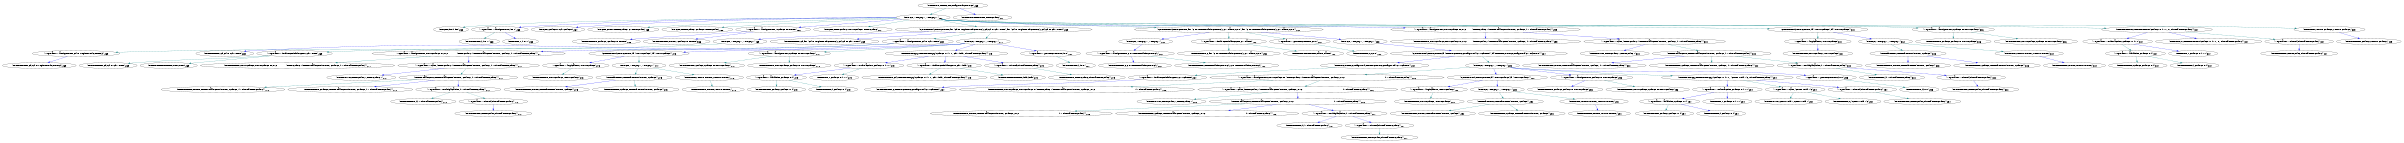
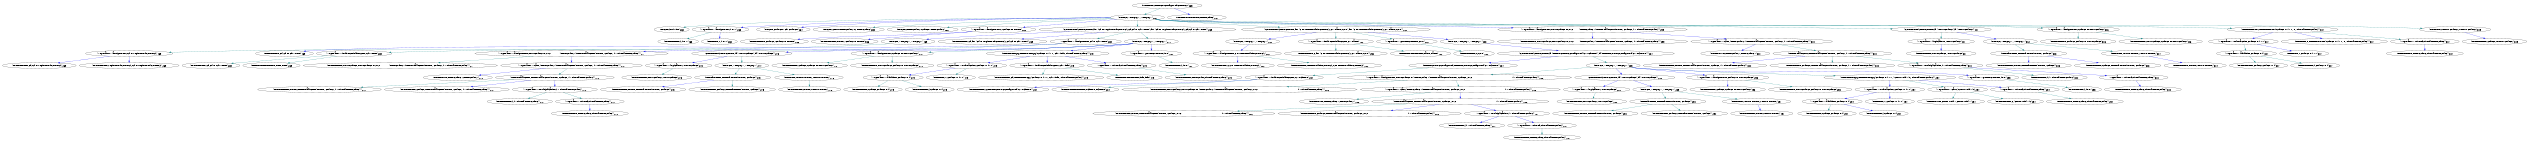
  digraph {
    edge [color=teal]
    n1 [label=<(METHOD,TIFFGetConfiguredCODECs)<SUB>265</SUB>>]
    n2 [label=<(BLOCK,&lt;empty&gt;,&lt;empty&gt;)<SUB>262</SUB>>]
    n3 [label=<(METHOD_RETURN,TIFFCodec)<SUB>261</SUB>>]
    n4 [label=<(LOCAL,int i: int)<SUB>263</SUB>>]
    n5 [label=<(&lt;operator&gt;.assignment,i = 1)<SUB>263</SUB>>]
    n6 [label=<(LOCAL,codec_t* cd: codec_t)<SUB>264</SUB>>]
    n7 [label=<(LOCAL,const TIFFCodec* c: TIFFCodec)<SUB>265</SUB>>]
    n8 [label=<(LOCAL,TIFFCodec* codecs: TIFFCodec)<SUB>266</SUB>>]
    n9 [label=<(&lt;operator&gt;.assignment,*codecs = NULL)<SUB>266</SUB>>]
-   n10 [label=<(LOCAL,TIFFCodec* new_codecs: TIFFCodec)<SUB>267</SUB>>]
    n11 [label=<(CONTROL_STRUCTURE,for (cd = registeredCODECS;cd;cd = cd-&gt;next),for (cd = registeredCODECS;cd;cd = cd-&gt;next))<SUB>269</SUB>>]
    n12 [label=<(CONTROL_STRUCTURE,for (c = _TIFFBuiltinCODECS;c-&gt;name;c++),for (c = _TIFFBuiltinCODECS;c-&gt;name;c++))<SUB>282</SUB>>]
    n13 [label=<(&lt;operator&gt;.assignment,new_codecs =\012        (TIFFCodec *)_TIFFreallocExt(NULL, codecs, i * sizeof(TIFFCodec)))<SUB>299</SUB>>]
    n14 [label=<(CONTROL_STRUCTURE,if (!new_codecs),if (!new_codecs))<SUB>301</SUB>>]
    n15 [label=<(&lt;operator&gt;.assignment,codecs = new_codecs)<SUB>306</SUB>>]
    n16 [label=<(_TIFFmemset,_TIFFmemset(codecs + i - 1, 0, sizeof(TIFFCodec)))<SUB>307</SUB>>]
    n17 [label=<(RETURN,return codecs;,return codecs;)<SUB>309</SUB>>]
    n18 [label=<(IDENTIFIER,i,i = 1)<SUB>263</SUB>>]
    n19 [label=<(LITERAL,1,i = 1)<SUB>263</SUB>>]
    n20 [label=<(IDENTIFIER,codecs,*codecs = NULL)<SUB>266</SUB>>]
    n21 [label=<(IDENTIFIER,NULL,*codecs = NULL)<SUB>966</SUB>>]
    n22 [label=<(BLOCK,&lt;empty&gt;,&lt;empty&gt;)<SUB>269</SUB>>]
    n23 [label=<(IDENTIFIER,cd,for (cd = registeredCODECS;cd;cd = cd-&gt;next))<SUB>269</SUB>>]
    n24 [label=<(&lt;operator&gt;.assignment,cd = cd-&gt;next)<SUB>269</SUB>>]
    n25 [label=<(BLOCK,&lt;empty&gt;,&lt;empty&gt;)<SUB>270</SUB>>]
    n26 [label=<(BLOCK,&lt;empty&gt;,&lt;empty&gt;)<SUB>282</SUB>>]
    n27 [label=<(&lt;operator&gt;.indirectFieldAccess,c-&gt;name)<SUB>282</SUB>>]
    n28 [label=<(&lt;operator&gt;.postIncrement,c++)<SUB>282</SUB>>]
    n29 [label=<(BLOCK,&lt;empty&gt;,&lt;empty&gt;)<SUB>283</SUB>>]
    n30 [label=<(IDENTIFIER,new_codecs,new_codecs =\012        (TIFFCodec *)_TIFFreallocExt(NULL, codecs, i * sizeof(TIFFCodec)))<SUB>299</SUB>>]
    n31 [label=<(&lt;operator&gt;.cast,(TIFFCodec *)_TIFFreallocExt(NULL, codecs, i * sizeof(TIFFCodec)))<SUB>300</SUB>>]
    n32 [label=<(&lt;operator&gt;.logicalNot,!new_codecs)<SUB>301</SUB>>]
    n33 [label=<(BLOCK,&lt;empty&gt;,&lt;empty&gt;)<SUB>302</SUB>>]
    n34 [label=<(IDENTIFIER,codecs,codecs = new_codecs)<SUB>306</SUB>>]
    n35 [label=<(IDENTIFIER,new_codecs,codecs = new_codecs)<SUB>306</SUB>>]
    n36 [label=<(&lt;operator&gt;.subtraction,codecs + i - 1)<SUB>307</SUB>>]
    n37 [label=<(LITERAL,0,_TIFFmemset(codecs + i - 1, 0, sizeof(TIFFCodec)))<SUB>307</SUB>>]
    n38 [label=<(&lt;operator&gt;.sizeOf,sizeof(TIFFCodec))<SUB>307</SUB>>]
    n39 [label=<(IDENTIFIER,codecs,return codecs;)<SUB>309</SUB>>]
    n40 [label=<(&lt;operator&gt;.assignment,cd = registeredCODECS)<SUB>269</SUB>>]
    n41 [label=<(IDENTIFIER,cd,cd = cd-&gt;next)<SUB>269</SUB>>]
    n42 [label=<(&lt;operator&gt;.indirectFieldAccess,cd-&gt;next)<SUB>269</SUB>>]
    n43 [label=<(&lt;operator&gt;.assignment,new_codecs =\012            (TIFFCodec *)_TIFFreallocExt(NULL, codecs, i * sizeof(TIFFCodec)))<SUB>271</SUB>>]
    n44 [label=<(CONTROL_STRUCTURE,if (!new_codecs),if (!new_codecs))<SUB>273</SUB>>]
    n45 [label=<(&lt;operator&gt;.assignment,codecs = new_codecs)<SUB>278</SUB>>]
    n46 [label=<(_TIFFmemcpy,_TIFFmemcpy(codecs + i - 1, cd-&gt;info, sizeof(TIFFCodec)))<SUB>279</SUB>>]
    n47 [label=<(&lt;operator&gt;.postIncrement,i++)<SUB>280</SUB>>]
    n48 [label=<(IDENTIFIER,cd,cd = registeredCODECS)<SUB>269</SUB>>]
+   n49 [label=<(IDENTIFIER,registeredCODECS,cd = registeredCODECS)<SUB>269</SUB>>]
    n50 [label=<(IDENTIFIER,cd,cd = cd-&gt;next)<SUB>269</SUB>>]
    n51 [label=<(FIELD_IDENTIFIER,next,next)<SUB>269</SUB>>]
    n52 [label=<(IDENTIFIER,new_codecs,new_codecs =\012            (TIFFCodec *)_TIFFreallocExt(NULL, codecs, i * sizeof(TIFFCodec)))<SUB>271</SUB>>]
    n53 [label=<(&lt;operator&gt;.cast,(TIFFCodec *)_TIFFreallocExt(NULL, codecs, i * sizeof(TIFFCodec)))<SUB>272</SUB>>]
    n54 [label=<(&lt;operator&gt;.logicalNot,!new_codecs)<SUB>273</SUB>>]
    n55 [label=<(BLOCK,&lt;empty&gt;,&lt;empty&gt;)<SUB>274</SUB>>]
    n56 [label=<(IDENTIFIER,codecs,codecs = new_codecs)<SUB>278</SUB>>]
    n57 [label=<(IDENTIFIER,new_codecs,codecs = new_codecs)<SUB>278</SUB>>]
    n58 [label=<(&lt;operator&gt;.subtraction,codecs + i - 1)<SUB>279</SUB>>]
    n59 [label=<(&lt;operator&gt;.indirectFieldAccess,cd-&gt;info)<SUB>279</SUB>>]
    n60 [label=<(&lt;operator&gt;.sizeOf,sizeof(TIFFCodec))<SUB>279</SUB>>]
    n61 [label=<(IDENTIFIER,i,i++)<SUB>280</SUB>>]
    n62 [label=<(UNKNOWN,TIFFCodec *,TIFFCodec *)<SUB>272</SUB>>]
    n63 [label=<(_TIFFreallocExt,_TIFFreallocExt(NULL, codecs, i * sizeof(TIFFCodec)))<SUB>272</SUB>>]
    n64 [label=<(IDENTIFIER,NULL,_TIFFreallocExt(NULL, codecs, i * sizeof(TIFFCodec)))<SUB>272</SUB>>]
    n65 [label=<(IDENTIFIER,codecs,_TIFFreallocExt(NULL, codecs, i * sizeof(TIFFCodec)))<SUB>272</SUB>>]
    n66 [label=<(&lt;operator&gt;.multiplication,i * sizeof(TIFFCodec))<SUB>272</SUB>>]
    n67 [label=<(IDENTIFIER,i,i * sizeof(TIFFCodec))<SUB>272</SUB>>]
    n68 [label=<(&lt;operator&gt;.sizeOf,sizeof(TIFFCodec))<SUB>272</SUB>>]
    n69 [label=<(IDENTIFIER,TIFFCodec,sizeof(TIFFCodec))<SUB>272</SUB>>]
    n70 [label=<(IDENTIFIER,new_codecs,!new_codecs)<SUB>273</SUB>>]
    n71 [label=<(_TIFFfreeExt,_TIFFfreeExt(NULL, codecs))<SUB>275</SUB>>]
    n72 [label=<(RETURN,return NULL;,return NULL;)<SUB>276</SUB>>]
    n73 [label=<(IDENTIFIER,NULL,_TIFFfreeExt(NULL, codecs))<SUB>275</SUB>>]
    n74 [label=<(IDENTIFIER,codecs,_TIFFfreeExt(NULL, codecs))<SUB>275</SUB>>]
    n75 [label=<(IDENTIFIER,NULL,return NULL;)<SUB>276</SUB>>]
    n76 [label=<(&lt;operator&gt;.addition,codecs + i)<SUB>279</SUB>>]
    n77 [label=<(LITERAL,1,codecs + i - 1)<SUB>279</SUB>>]
    n78 [label=<(IDENTIFIER,cd,_TIFFmemcpy(codecs + i - 1, cd-&gt;info, sizeof(TIFFCodec)))<SUB>279</SUB>>]
    n79 [label=<(FIELD_IDENTIFIER,info,info)<SUB>279</SUB>>]
    n80 [label=<(IDENTIFIER,TIFFCodec,sizeof(TIFFCodec))<SUB>279</SUB>>]
    n81 [label=<(IDENTIFIER,codecs,codecs + i)<SUB>279</SUB>>]
    n82 [label=<(IDENTIFIER,i,codecs + i)<SUB>279</SUB>>]
    n83 [label=<(&lt;operator&gt;.assignment,c = _TIFFBuiltinCODECS)<SUB>282</SUB>>]
    n84 [label=<(IDENTIFIER,c,for (c = _TIFFBuiltinCODECS;c-&gt;name;c++))<SUB>252</SUB>>]
    n85 [label=<(FIELD_IDENTIFIER,name,name)<SUB>282</SUB>>]
    n86 [label=<(IDENTIFIER,c,c++)<SUB>282</SUB>>]
    n87 [label=<(CONTROL_STRUCTURE,if (TIFFIsCODECConfigured(c-&gt;scheme)),if (TIFFIsCODECConfigured(c-&gt;scheme)))<SUB>284</SUB>>]
    n88 [label=<(IDENTIFIER,c,c = _TIFFBuiltinCODECS)<SUB>282</SUB>>]
    n89 [label=<(IDENTIFIER,_TIFFBuiltinCODECS,c = _TIFFBuiltinCODECS)<SUB>282</SUB>>]
    n90 [label=<(TIFFIsCODECConfigured,TIFFIsCODECConfigured(c-&gt;scheme))<SUB>284</SUB>>]
    n91 [label=<(BLOCK,&lt;empty&gt;,&lt;empty&gt;)<SUB>285</SUB>>]
    n92 [label=<(&lt;operator&gt;.indirectFieldAccess,c-&gt;scheme)<SUB>284</SUB>>]
    n93 [label=<(&lt;operator&gt;.assignment,new_codecs = (TIFFCodec *)_TIFFreallocExt(NULL, codecs,\012                                                      i * sizeof(TIFFCodec)))<SUB>286</SUB>>]
    n94 [label=<(CONTROL_STRUCTURE,if (!new_codecs),if (!new_codecs))<SUB>288</SUB>>]
    n95 [label=<(&lt;operator&gt;.assignment,codecs = new_codecs)<SUB>293</SUB>>]
    n96 [label=<(_TIFFmemcpy,_TIFFmemcpy(codecs + i - 1, (const void *)c, sizeof(TIFFCodec)))<SUB>294</SUB>>]
    n97 [label=<(&lt;operator&gt;.postIncrement,i++)<SUB>295</SUB>>]
    n98 [label=<(IDENTIFIER,c,TIFFIsCODECConfigured(c-&gt;scheme))<SUB>284</SUB>>]
+   n99 [label=<(FIELD_IDENTIFIER,scheme,scheme)<SUB>284</SUB>>]
    n100 [label=<(IDENTIFIER,new_codecs,new_codecs = (TIFFCodec *)_TIFFreallocExt(NULL, codecs,\012                                                      i * sizeof(TIFFCodec)))<SUB>286</SUB>>]
    n101 [label=<(&lt;operator&gt;.cast,(TIFFCodec *)_TIFFreallocExt(NULL, codecs,\012                                                      i * sizeof(TIFFCodec)))<SUB>286</SUB>>]
    n102 [label=<(&lt;operator&gt;.logicalNot,!new_codecs)<SUB>288</SUB>>]
    n103 [label=<(BLOCK,&lt;empty&gt;,&lt;empty&gt;)<SUB>289</SUB>>]
    n104 [label=<(IDENTIFIER,codecs,codecs = new_codecs)<SUB>293</SUB>>]
    n105 [label=<(IDENTIFIER,new_codecs,codecs = new_codecs)<SUB>293</SUB>>]
    n106 [label=<(&lt;operator&gt;.subtraction,codecs + i - 1)<SUB>294</SUB>>]
    n107 [label=<(&lt;operator&gt;.cast,(const void *)c)<SUB>294</SUB>>]
    n108 [label=<(&lt;operator&gt;.sizeOf,sizeof(TIFFCodec))<SUB>294</SUB>>]
    n109 [label=<(IDENTIFIER,i,i++)<SUB>295</SUB>>]
    n110 [label=<(UNKNOWN,TIFFCodec *,TIFFCodec *)<SUB>286</SUB>>]
    n111 [label=<(_TIFFreallocExt,_TIFFreallocExt(NULL, codecs,\012                                                      i * sizeof(TIFFCodec)))<SUB>286</SUB>>]
    n112 [label=<(IDENTIFIER,NULL,_TIFFreallocExt(NULL, codecs,\012                                                      i * sizeof(TIFFCodec)))<SUB>286</SUB>>]
    n113 [label=<(IDENTIFIER,codecs,_TIFFreallocExt(NULL, codecs,\012                                                      i * sizeof(TIFFCodec)))<SUB>286</SUB>>]
    n114 [label=<(&lt;operator&gt;.multiplication,i * sizeof(TIFFCodec))<SUB>287</SUB>>]
    n115 [label=<(IDENTIFIER,i,i * sizeof(TIFFCodec))<SUB>287</SUB>>]
    n116 [label=<(&lt;operator&gt;.sizeOf,sizeof(TIFFCodec))<SUB>287</SUB>>]
    n117 [label=<(IDENTIFIER,TIFFCodec,sizeof(TIFFCodec))<SUB>287</SUB>>]
    n118 [label=<(IDENTIFIER,new_codecs,!new_codecs)<SUB>288</SUB>>]
    n119 [label=<(_TIFFfreeExt,_TIFFfreeExt(NULL, codecs))<SUB>290</SUB>>]
    n120 [label=<(RETURN,return NULL;,return NULL;)<SUB>291</SUB>>]
    n121 [label=<(IDENTIFIER,NULL,_TIFFfreeExt(NULL, codecs))<SUB>290</SUB>>]
    n122 [label=<(IDENTIFIER,codecs,_TIFFfreeExt(NULL, codecs))<SUB>290</SUB>>]
    n123 [label=<(IDENTIFIER,NULL,return NULL;)<SUB>291</SUB>>]
    n124 [label=<(&lt;operator&gt;.addition,codecs + i)<SUB>294</SUB>>]
    n125 [label=<(LITERAL,1,codecs + i - 1)<SUB>294</SUB>>]
    n126 [label=<(UNKNOWN,const void *,const void *)<SUB>294</SUB>>]
    n127 [label=<(IDENTIFIER,c,(const void *)c)<SUB>294</SUB>>]
    n128 [label=<(IDENTIFIER,TIFFCodec,sizeof(TIFFCodec))<SUB>294</SUB>>]
    n129 [label=<(IDENTIFIER,codecs,codecs + i)<SUB>294</SUB>>]
    n130 [label=<(IDENTIFIER,i,codecs + i)<SUB>294</SUB>>]
    n131 [label=<(UNKNOWN,TIFFCodec *,TIFFCodec *)<SUB>300</SUB>>]
    n132 [label=<(_TIFFreallocExt,_TIFFreallocExt(NULL, codecs, i * sizeof(TIFFCodec)))<SUB>300</SUB>>]
    n133 [label=<(IDENTIFIER,NULL,_TIFFreallocExt(NULL, codecs, i * sizeof(TIFFCodec)))<SUB>300</SUB>>]
    n134 [label=<(IDENTIFIER,codecs,_TIFFreallocExt(NULL, codecs, i * sizeof(TIFFCodec)))<SUB>300</SUB>>]
    n135 [label=<(&lt;operator&gt;.multiplication,i * sizeof(TIFFCodec))<SUB>300</SUB>>]
    n136 [label=<(IDENTIFIER,i,i * sizeof(TIFFCodec))<SUB>300</SUB>>]
    n137 [label=<(&lt;operator&gt;.sizeOf,sizeof(TIFFCodec))<SUB>300</SUB>>]
    n138 [label=<(IDENTIFIER,TIFFCodec,sizeof(TIFFCodec))<SUB>300</SUB>>]
    n139 [label=<(IDENTIFIER,new_codecs,!new_codecs)<SUB>301</SUB>>]
    n140 [label=<(_TIFFfreeExt,_TIFFfreeExt(NULL, codecs))<SUB>303</SUB>>]
    n141 [label=<(RETURN,return NULL;,return NULL;)<SUB>304</SUB>>]
    n142 [label=<(IDENTIFIER,NULL,_TIFFfreeExt(NULL, codecs))<SUB>303</SUB>>]
    n143 [label=<(IDENTIFIER,codecs,_TIFFfreeExt(NULL, codecs))<SUB>303</SUB>>]
    n144 [label=<(IDENTIFIER,NULL,return NULL;)<SUB>304</SUB>>]
    n145 [label=<(&lt;operator&gt;.addition,codecs + i)<SUB>307</SUB>>]
    n146 [label=<(LITERAL,1,codecs + i - 1)<SUB>307</SUB>>]
    n147 [label=<(IDENTIFIER,TIFFCodec,sizeof(TIFFCodec))<SUB>307</SUB>>]
    n148 [label=<(IDENTIFIER,codecs,codecs + i)<SUB>307</SUB>>]
    n149 [label=<(IDENTIFIER,i,codecs + i)<SUB>307</SUB>>]
    n1 -> n2
    n1 -> n3 [color=blue]
    n2 -> n4
    n2 -> n5 [color=blue]
    n2 -> n6 [color=blue]
    n2 -> n7
    n2 -> n8
    n2 -> n9 [color=blue]
-   n2 -> n10
    n2 -> n11
    n2 -> n12
    n2 -> n13 [color=blue]
    n2 -> n14
    n2 -> n15
    n2 -> n16
    n2 -> n17
    n5 -> n18
    n5 -> n19 [color=blue]
    n9 -> n20 [color=blue]
    n9 -> n21 [color=blue]
    n11 -> n22 [color=blue]
    n11 -> n23 [color=blue]
    n11 -> n24
    n11 -> n25
    n12 -> n26 [color=blue]
    n12 -> n27
    n12 -> n28
    n12 -> n29 [color=blue]
    n13 -> n30 [color=blue]
    n13 -> n31 [color=blue]
    n14 -> n32
    n14 -> n33 [color=blue]
    n15 -> n34
    n15 -> n35
    n16 -> n36 [color=blue]
    n16 -> n37 [color=blue]
    n16 -> n38
    n17 -> n39 [color=blue]
    n22 -> n40
    n24 -> n41 [color=blue]
    n24 -> n42
    n25 -> n43 [color=blue]
    n25 -> n44 [color=blue]
    n25 -> n45
    n25 -> n46 [color=blue]
    n25 -> n47 [color=blue]
    n26 -> n83 [color=blue]
    n27 -> n84
    n27 -> n85
    n28 -> n86
    n29 -> n87 [color=blue]
    n31 -> n131 [color=blue]
    n31 -> n132
    n32 -> n139 [color=blue]
    n33 -> n140
    n33 -> n141
    n36 -> n145
    n36 -> n146 [color=blue]
    n38 -> n147 [color=blue]
    n40 -> n48 [color=blue]
+   n40 -> n49 [color=blue]
    n42 -> n50
    n42 -> n51
    n43 -> n52
    n43 -> n53 [color=blue]
    n44 -> n54 [color=blue]
    n44 -> n55
    n45 -> n56
    n45 -> n57
    n46 -> n58 [color=blue]
    n46 -> n59 [color=blue]
    n46 -> n60 [color=blue]
    n47 -> n61
    n53 -> n62 [color=blue]
    n53 -> n63
    n54 -> n70
    n55 -> n71
    n55 -> n72
    n58 -> n76 [color=blue]
    n58 -> n77
    n59 -> n78
    n59 -> n79
    n60 -> n80
    n63 -> n64
    n63 -> n65 [color=blue]
    n63 -> n66 [color=blue]
    n66 -> n67
    n66 -> n68
    n68 -> n69 [color=blue]
    n71 -> n73 [color=blue]
    n71 -> n74
    n72 -> n75
    n76 -> n81
    n76 -> n82
    n83 -> n88 [color=blue]
    n83 -> n89
    n87 -> n90 [color=blue]
    n87 -> n91
    n90 -> n92
    n91 -> n93
    n91 -> n94 [color=blue]
    n91 -> n95 [color=blue]
    n91 -> n96
    n91 -> n97 [color=blue]
    n92 -> n98 [color=blue]
+   n92 -> n99
    n93 -> n100
    n93 -> n101
    n94 -> n102 [color=blue]
    n94 -> n103 [color=blue]
    n95 -> n104 [color=blue]
    n95 -> n105
    n96 -> n106 [color=blue]
    n96 -> n107
    n96 -> n108 [color=blue]
    n97 -> n109
    n101 -> n110
    n101 -> n111 [color=blue]
    n102 -> n118
    n103 -> n119
    n103 -> n120
    n106 -> n124 [color=blue]
    n106 -> n125 [color=blue]
    n107 -> n126
    n107 -> n127
    n108 -> n128
    n111 -> n112
    n111 -> n113 [color=blue]
    n111 -> n114 [color=blue]
    n114 -> n115 [color=blue]
    n114 -> n116 [color=blue]
    n116 -> n117
    n119 -> n121
    n119 -> n122
    n120 -> n123 [color=blue]
    n124 -> n129
    n124 -> n130 [color=blue]
    n132 -> n133 [color=blue]
    n132 -> n134
    n132 -> n135
    n135 -> n136
    n135 -> n137 [color=blue]
    n137 -> n138 [color=blue]
    n140 -> n142 [color=blue]
    n140 -> n143 [color=blue]
    n141 -> n144 [color=blue]
    n145 -> n148
    n145 -> n149
  }
